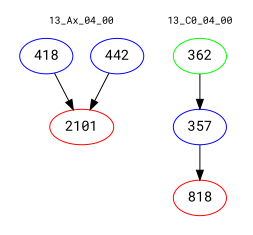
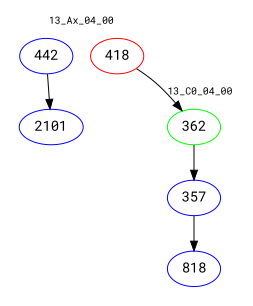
  digraph {
    fontname="Roboto Mono"
    node [color=blue fontname="Roboto Mono"]
    edge [color=black fontname="Roboto Mono"]
    n1 [label=442]
-   n2 [label=418]
-   n3 [color=red label=2101]
+   n2 [color=red label=418]
+   n3 [label=2101]
    n4 [color=green label=362]
    n5 [label=357]
-   n6 [color=red label=818]
+   n6 [label=818]
    subgraph cluster_1 {
      color=white
      fontsize=10
      label="13_Ax_04_00"
      n1
      n2
      n3
    }
    subgraph cluster_2 {
      color=white
      fontsize=10
      label="13_C0_04_00"
      n4
      n5
      n6
    }
    n1 -> n3
-   n2 -> n3
+   n2 -> n4
    n4 -> n5
    n5 -> n6
  }
